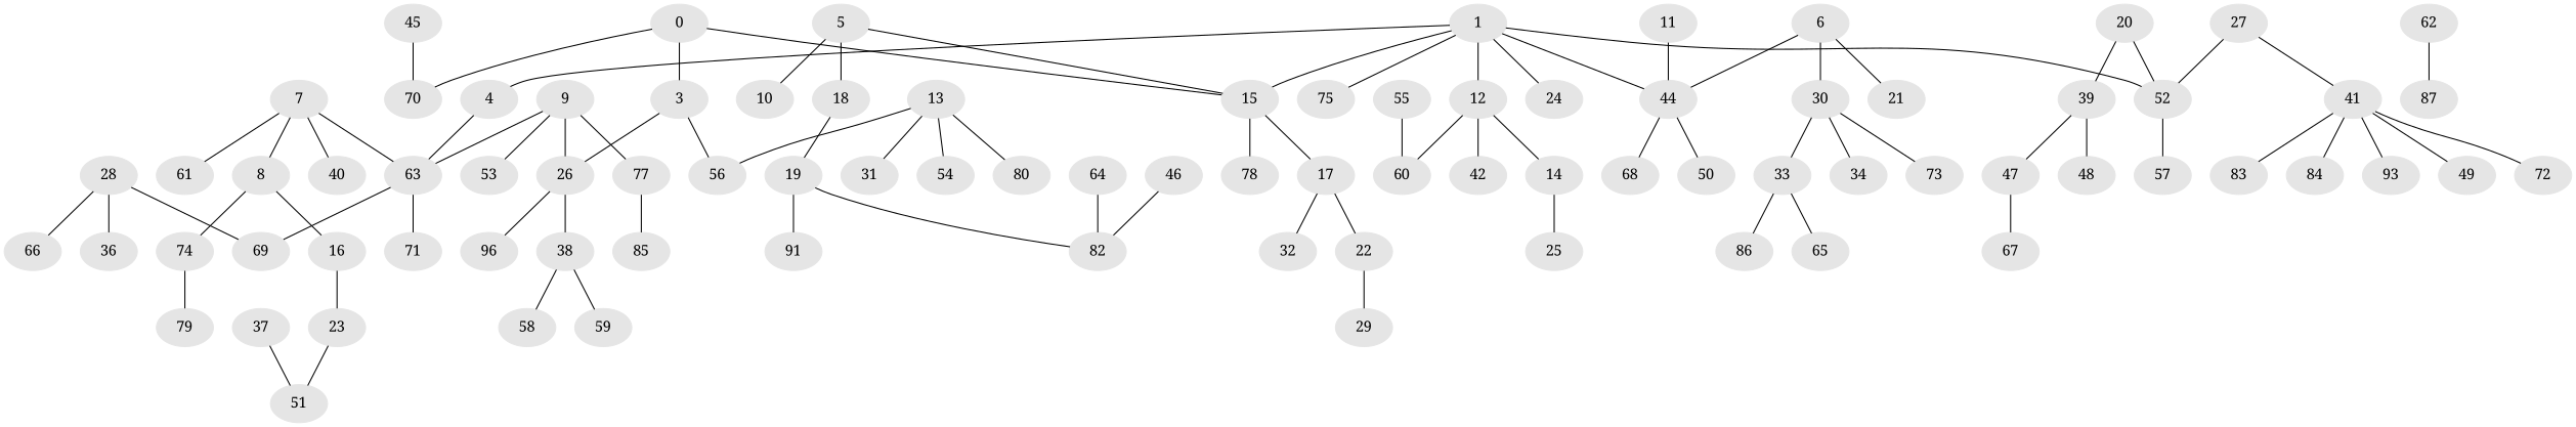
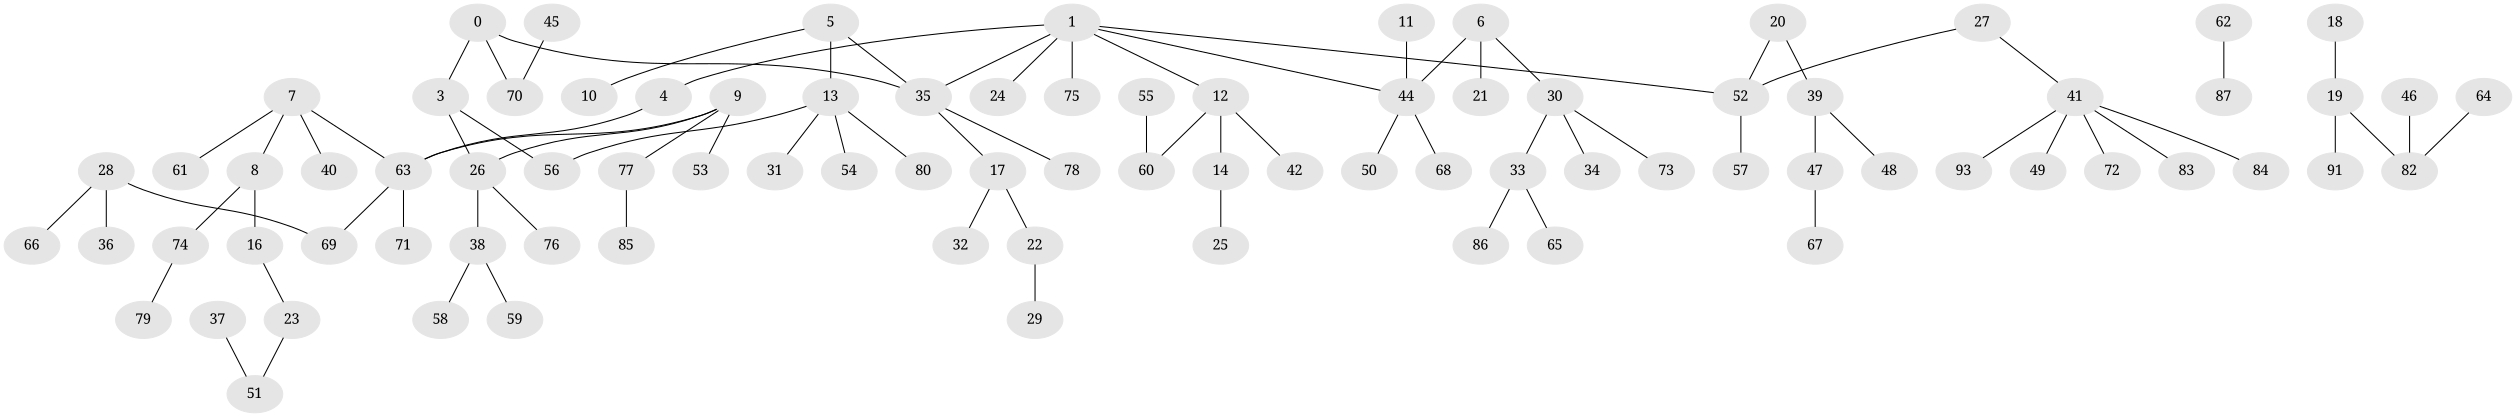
  graph {
    fontname="Noto Serif"
    node [color=gray90 fontname="Noto Serif" style=filled]
    edge [fontname="Noto Serif" weight=1.0]
    1
    4
    12
-   15
+   15 [label=35]
    24
    44
    52
    75
    63
    14
    42
    60
    17
    78
    50
    68
    57
    n18 [label=0]
    3
    70
    56
    26
    62
    87
    69
    71
    5
    10
    18
    19
    6
    21
    30
    33
    34
    73
    7
    8
    40
    61
    16
    74
    23
    79
    9
    53
    77
    38
-   76 [label=96]
+   76
    85
    11
    25
    55
    13
    31
    54
    80
    22
    32
    51
    29
    n62 [label=91]
    82
    20
    39
    47
    48
    58
    59
    27
    41
    n72 [label=93]
    49
    72
    83
    84
    28
    36
    66
    65
    86
    37
    67
    45
    46
    64
    1 -- 4
    1 -- 12
    1 -- 15
    1 -- 24
    1 -- 44
    1 -- 52
    1 -- 75
    4 -- 63
    12 -- 14
    12 -- 42
    12 -- 60
    15 -- 17
    15 -- 78
    44 -- 50
    44 -- 68
    52 -- 57
    63 -- 69
    63 -- 71
    14 -- 25
    17 -- 22
    17 -- 32
    n18 -- 15
    n18 -- 3
    n18 -- 70
    3 -- 56
    3 -- 26
    26 -- 38
    26 -- 76
    62 -- 87
    5 -- 15
    5 -- 10
-   5 -- 18
+   5 -- 13
    18 -- 19
    19 -- n62
    19 -- 82
    6 -- 44
    6 -- 21
    6 -- 30
    30 -- 33
    30 -- 34
    30 -- 73
    33 -- 65
    33 -- 86
    7 -- 63
    7 -- 8
    7 -- 40
    7 -- 61
    8 -- 16
    8 -- 74
    16 -- 23
    74 -- 79
    23 -- 51
    9 -- 63
    9 -- 26
    9 -- 53
    9 -- 77
    77 -- 85
    38 -- 58
    38 -- 59
    11 -- 44
    55 -- 60
    13 -- 56
    13 -- 31
    13 -- 54
    13 -- 80
    22 -- 29
    20 -- 52
    20 -- 39
    39 -- 47
    39 -- 48
    47 -- 67
    27 -- 52
    27 -- 41
    41 -- n72
    41 -- 49
    41 -- 72
    41 -- 83
    41 -- 84
    28 -- 69
    28 -- 36
    28 -- 66
    37 -- 51
    45 -- 70
    46 -- 82
    64 -- 82
  }
